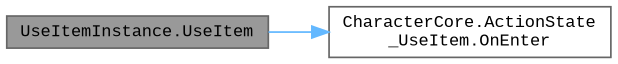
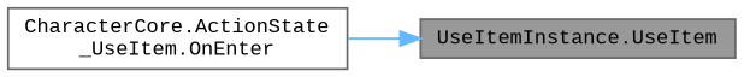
  digraph {
    rankdir=RL
    fontname="Liberation Mono"
    node [fontname="Liberation Mono" fontsize=10 shape=box style=filled]
    n1 [color=gray40 fillcolor=grey60 fontcolor=black height=0.2 label="UseItemInstance.UseItem" width=0.4]
    n2 [color=grey40 fillcolor=white height=0.2 label="CharacterCore.ActionState\l_UseItem.OnEnter" width=0.4]
-   n2 -> n1 [color=steelblue1 dir=back fontname="Liberation Mono" fontsize=10 labelfontname=Helvetica labelfontsize=10 style=solid]
+   n1 -> n2 [color=steelblue1 dir=back fontname="Liberation Mono" fontsize=10 labelfontname=Helvetica labelfontsize=10 style=solid]
  }
